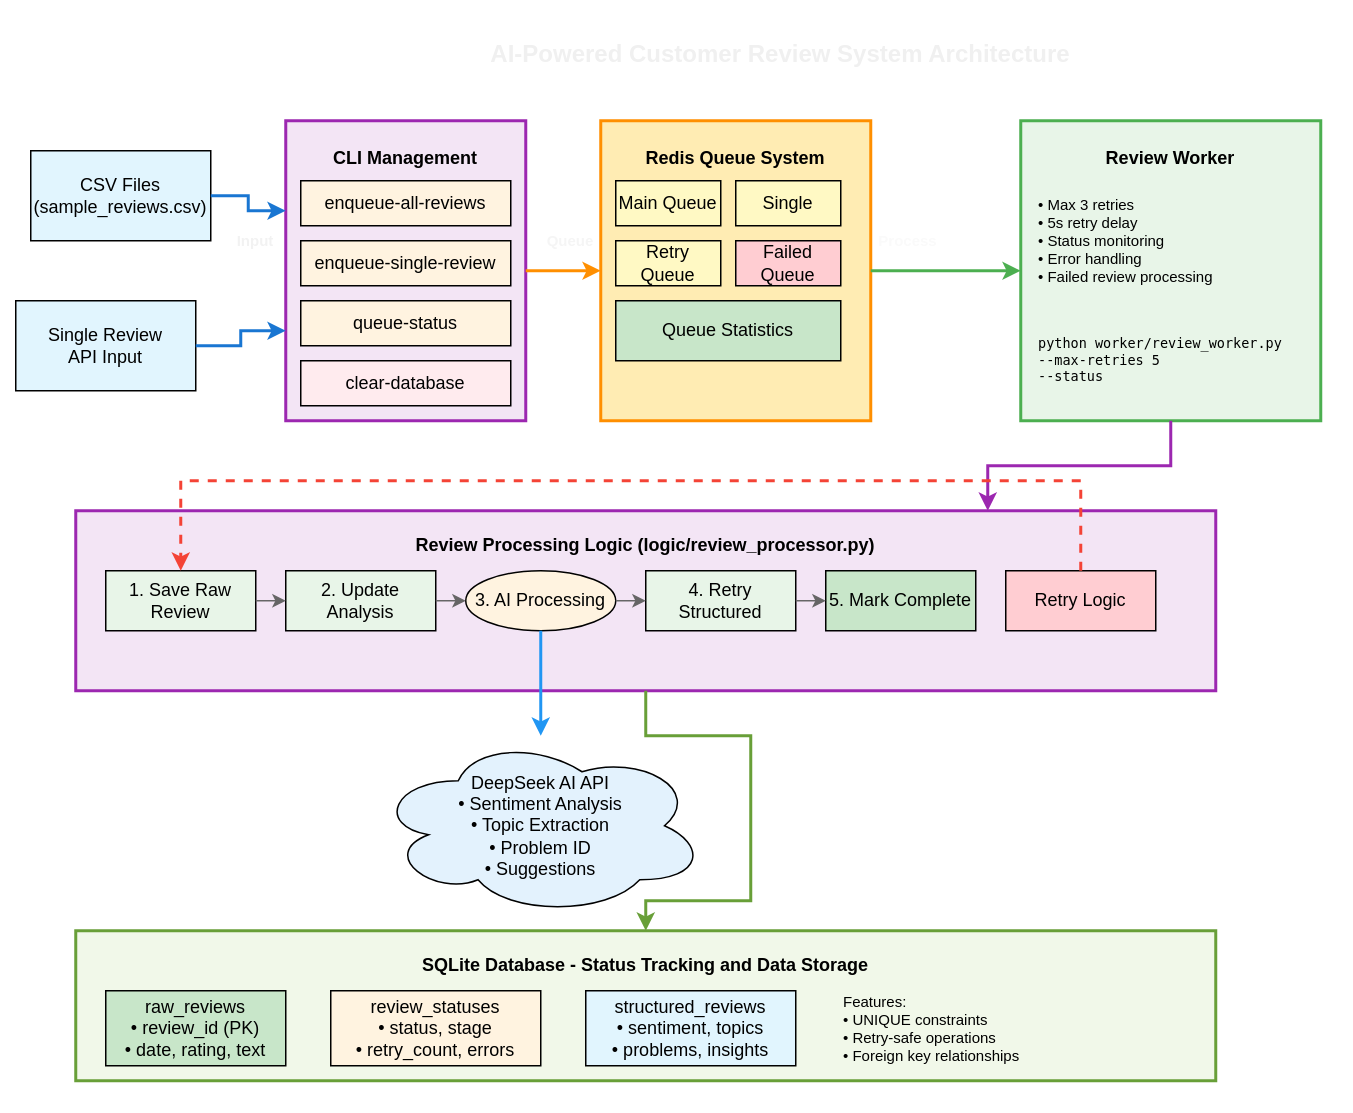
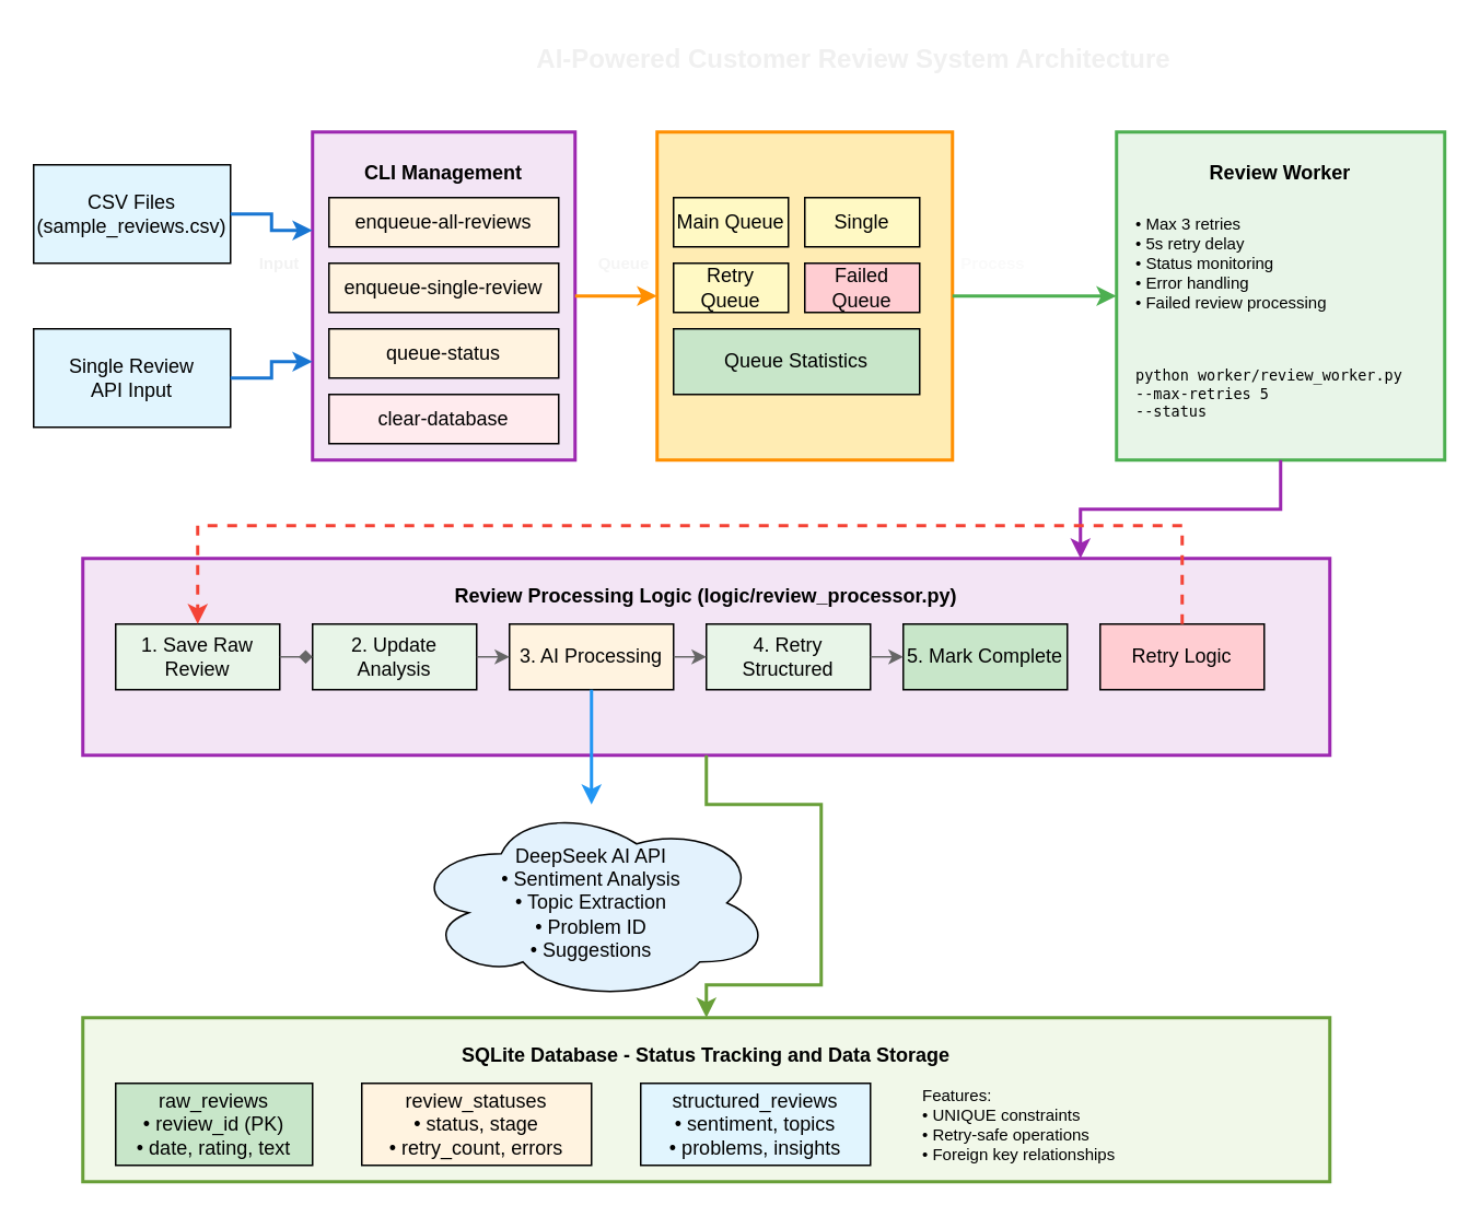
  <mxCell id="0" />
  <mxCell id="1" parent="0" />
  <mxCell id="2" value="AI-Powered Customer Review System Architecture" style="text;html=1;strokeColor=none;fillColor=none;align=center;verticalAlign=middle;whiteSpace=wrap;rounded=0;fontSize=16;fontStyle=1;fontColor=#F0F0F0;" parent="1" vertex="1"><mxGeometry x="270" y="20" width="500" height="30" as="geometry" /></mxCell>
  <mxCell id="3" value="CSV Files&#10;(sample_reviews.csv)" style="rounded=0;whiteSpace=wrap;html=1;fillColor=#e1f5fe;fontColor=#000000;" parent="1" vertex="1"><mxGeometry x="20" y="100" width="120" height="60" as="geometry" /></mxCell>
- <mxCell id="4" value="Single Review&#10;API Input" style="rounded=0;whiteSpace=wrap;html=1;fillColor=#e1f5fe;fontColor=#000000;" parent="1" vertex="1"><mxGeometry x="10" y="200" width="120" height="60" as="geometry" /></mxCell>
+ <mxCell id="4" value="Single Review&#10;API Input" style="rounded=0;whiteSpace=wrap;html=1;fillColor=#e1f5fe;fontColor=#000000;" parent="1" vertex="1"><mxGeometry x="20" y="200" width="120" height="60" as="geometry" /></mxCell>
  <mxCell id="5" value="" style="rounded=0;whiteSpace=wrap;html=1;fillColor=#f3e5f5;strokeColor=#9c27b0;strokeWidth=2;fontColor=#000000;" parent="1" vertex="1"><mxGeometry x="190" y="80" width="160" height="200" as="geometry" /></mxCell>
  <mxCell id="6" value="CLI Management" style="text;html=1;strokeColor=none;fillColor=none;align=center;verticalAlign=middle;whiteSpace=wrap;rounded=0;fontSize=12;fontStyle=1;fontColor=#000000;" parent="1" vertex="1"><mxGeometry x="200" y="90" width="140" height="30" as="geometry" /></mxCell>
  <mxCell id="7" value="enqueue-all-reviews" style="rounded=0;whiteSpace=wrap;html=1;fillColor=#fff3e0;fontColor=#000000;" parent="1" vertex="1"><mxGeometry x="200" y="120" width="140" height="30" as="geometry" /></mxCell>
  <mxCell id="8" value="enqueue-single-review" style="rounded=0;whiteSpace=wrap;html=1;fillColor=#fff3e0;fontColor=#000000;" parent="1" vertex="1"><mxGeometry x="200" y="160" width="140" height="30" as="geometry" /></mxCell>
  <mxCell id="9" value="queue-status" style="rounded=0;whiteSpace=wrap;html=1;fillColor=#fff3e0;fontColor=#000000;" parent="1" vertex="1"><mxGeometry x="200" y="200" width="140" height="30" as="geometry" /></mxCell>
  <mxCell id="10" value="clear-database" style="rounded=0;whiteSpace=wrap;html=1;fillColor=#ffebee;fontColor=#000000;" parent="1" vertex="1"><mxGeometry x="200" y="240" width="140" height="30" as="geometry" /></mxCell>
  <mxCell id="11" value="" style="rounded=0;whiteSpace=wrap;html=1;fillColor=#ffecb3;strokeColor=#ff8f00;strokeWidth=2;fontColor=#000000;" parent="1" vertex="1"><mxGeometry x="400" y="80" width="180" height="200" as="geometry" /></mxCell>
- <mxCell id="12" value="Redis Queue System" style="text;html=1;strokeColor=none;fillColor=none;align=center;verticalAlign=middle;whiteSpace=wrap;rounded=0;fontSize=12;fontStyle=1;fontColor=#000000;" parent="1" vertex="1"><mxGeometry x="410" y="90" width="160" height="30" as="geometry" /></mxCell>
  <mxCell id="13" value="Main Queue" style="rounded=0;whiteSpace=wrap;html=1;fillColor=#fff9c4;fontColor=#000000;" parent="1" vertex="1"><mxGeometry x="410" y="120" width="70" height="30" as="geometry" /></mxCell>
  <mxCell id="14" value="Single" style="rounded=0;whiteSpace=wrap;html=1;fillColor=#fff9c4;fontColor=#000000;" parent="1" vertex="1"><mxGeometry x="490" y="120" width="70" height="30" as="geometry" /></mxCell>
  <mxCell id="15" value="Retry Queue" style="rounded=0;whiteSpace=wrap;html=1;fillColor=#fff9c4;fontColor=#000000;" parent="1" vertex="1"><mxGeometry x="410" y="160" width="70" height="30" as="geometry" /></mxCell>
  <mxCell id="16" value="Failed Queue" style="rounded=0;whiteSpace=wrap;html=1;fillColor=#ffcdd2;fontColor=#000000;" parent="1" vertex="1"><mxGeometry x="490" y="160" width="70" height="30" as="geometry" /></mxCell>
  <mxCell id="17" value="Queue Statistics" style="rounded=0;whiteSpace=wrap;html=1;fillColor=#c8e6c9;fontColor=#000000;" parent="1" vertex="1"><mxGeometry x="410" y="200" width="150" height="40" as="geometry" /></mxCell>
  <mxCell id="18" value="" style="rounded=0;whiteSpace=wrap;html=1;fillColor=#e8f5e8;strokeColor=#4caf50;strokeWidth=2;fontColor=#000000;" parent="1" vertex="1"><mxGeometry x="680" y="80" width="200" height="200" as="geometry" /></mxCell>
  <mxCell id="19" value="Review Worker" style="text;html=1;strokeColor=none;fillColor=none;align=center;verticalAlign=middle;whiteSpace=wrap;rounded=0;fontSize=12;fontStyle=1;fontColor=#000000;" parent="1" vertex="1"><mxGeometry x="690" y="90" width="180" height="30" as="geometry" /></mxCell>
  <mxCell id="20" value="• Max 3 retries&#10;• 5s retry delay&#10;• Status monitoring&#10;• Error handling&#10;• Failed review processing" style="text;html=1;strokeColor=none;fillColor=none;align=left;verticalAlign=middle;whiteSpace=wrap;rounded=0;fontSize=10;fontColor=#000000;" parent="1" vertex="1"><mxGeometry x="690" y="120" width="180" height="80" as="geometry" /></mxCell>
  <mxCell id="21" value="python worker/review_worker.py&#10;--max-retries 5&#10;--status" style="text;html=1;strokeColor=none;fillColor=none;align=left;verticalAlign=middle;whiteSpace=wrap;rounded=0;fontSize=9;fontFamily=monospace;fontColor=#000000;" parent="1" vertex="1"><mxGeometry x="690" y="210" width="180" height="60" as="geometry" /></mxCell>
  <mxCell id="22" value="" style="rounded=0;whiteSpace=wrap;html=1;fillColor=#f3e5f5;strokeColor=#9c27b0;strokeWidth=2;fontColor=#000000;" parent="1" vertex="1"><mxGeometry x="50" y="340" width="760" height="120" as="geometry" /></mxCell>
  <mxCell id="23" value="Review Processing Logic (logic/review_processor.py)" style="text;html=1;strokeColor=none;fillColor=none;align=center;verticalAlign=middle;whiteSpace=wrap;rounded=0;fontSize=12;fontStyle=1;fontColor=#000000;" parent="1" vertex="1"><mxGeometry x="60" y="350" width="740" height="25" as="geometry" /></mxCell>
  <mxCell id="24" value="1. Save Raw Review" style="rounded=0;whiteSpace=wrap;html=1;fillColor=#e8f5e8;fontColor=#000000;" parent="1" vertex="1"><mxGeometry x="70" y="380" width="100" height="40" as="geometry" /></mxCell>
  <mxCell id="25" value="2. Update Analysis" style="rounded=0;whiteSpace=wrap;html=1;fillColor=#e8f5e8;fontColor=#000000;" parent="1" vertex="1"><mxGeometry x="190" y="380" width="100" height="40" as="geometry" /></mxCell>
- <mxCell id="26" value="3. AI Processing" style="ellipse;whiteSpace=wrap;html=1;fillColor=#fff3e0;fontColor=#000000;" parent="1" vertex="1"><mxGeometry x="310" y="380" width="100" height="40" as="geometry" /></mxCell>
+ <mxCell id="26" value="3. AI Processing" style="rounded=0;whiteSpace=wrap;html=1;fillColor=#fff3e0;fontColor=#000000;" parent="1" vertex="1"><mxGeometry x="310" y="380" width="100" height="40" as="geometry" /></mxCell>
  <mxCell id="27" value="4. Retry Structured" style="rounded=0;whiteSpace=wrap;html=1;fillColor=#e8f5e8;fontColor=#000000;" parent="1" vertex="1"><mxGeometry x="430" y="380" width="100" height="40" as="geometry" /></mxCell>
  <mxCell id="28" value="5. Mark Complete" style="rounded=0;whiteSpace=wrap;html=1;fillColor=#c8e6c9;fontColor=#000000;" parent="1" vertex="1"><mxGeometry x="550" y="380" width="100" height="40" as="geometry" /></mxCell>
  <mxCell id="29" value="Retry Logic" style="rounded=0;whiteSpace=wrap;html=1;fillColor=#ffcdd2;fontColor=#000000;" parent="1" vertex="1"><mxGeometry x="670" y="380" width="100" height="40" as="geometry" /></mxCell>
  <mxCell id="30" value="DeepSeek AI API&#10;• Sentiment Analysis&#10;• Topic Extraction&#10;• Problem ID&#10;• Suggestions" style="ellipse;shape=cloud;whiteSpace=wrap;html=1;fillColor=#e3f2fd;fontColor=#000000;" parent="1" vertex="1"><mxGeometry x="250" y="490" width="220" height="120" as="geometry" /></mxCell>
  <mxCell id="31" value="" style="rounded=0;whiteSpace=wrap;html=1;fillColor=#f1f8e9;strokeColor=#689f38;strokeWidth=2;fontColor=#000000;" parent="1" vertex="1"><mxGeometry x="50" y="620" width="760" height="100" as="geometry" /></mxCell>
  <mxCell id="32" value="SQLite Database - Status Tracking and Data Storage" style="text;html=1;strokeColor=none;fillColor=none;align=center;verticalAlign=middle;whiteSpace=wrap;rounded=0;fontSize=12;fontStyle=1;fontColor=#000000;" parent="1" vertex="1"><mxGeometry x="60" y="630" width="740" height="25" as="geometry" /></mxCell>
  <mxCell id="33" value="raw_reviews&#10;• review_id (PK)&#10;• date, rating, text" style="rounded=0;whiteSpace=wrap;html=1;fillColor=#c8e6c9;fontColor=#000000;" parent="1" vertex="1"><mxGeometry x="70" y="660" width="120" height="50" as="geometry" /></mxCell>
  <mxCell id="34" value="review_statuses&#10;• status, stage&#10;• retry_count, errors" style="rounded=0;whiteSpace=wrap;html=1;fillColor=#fff3e0;fontColor=#000000;" parent="1" vertex="1"><mxGeometry x="220" y="660" width="140" height="50" as="geometry" /></mxCell>
  <mxCell id="35" value="structured_reviews&#10;• sentiment, topics&#10;• problems, insights" style="rounded=0;whiteSpace=wrap;html=1;fillColor=#e1f5fe;fontColor=#000000;" parent="1" vertex="1"><mxGeometry x="390" y="660" width="140" height="50" as="geometry" /></mxCell>
  <mxCell id="36" value="Features:&#10;• UNIQUE constraints&#10;• Retry-safe operations&#10;• Foreign key relationships" style="text;html=1;strokeColor=none;fillColor=none;align=left;verticalAlign=middle;whiteSpace=wrap;rounded=0;fontSize=10;fontColor=#000000;" parent="1" vertex="1"><mxGeometry x="560" y="660" width="160" height="50" as="geometry" /></mxCell>
  <mxCell id="37" style="edgeStyle=orthogonalEdgeStyle;rounded=0;orthogonalLoop=1;jettySize=auto;html=1;exitX=1;exitY=0.5;exitDx=0;exitDy=0;entryX=0;entryY=0.3;entryDx=0;entryDy=0;strokeWidth=2;strokeColor=#1976d2;fontColor=#000000;" parent="1" source="3" target="5" edge="1"><mxGeometry relative="1" as="geometry" /></mxCell>
  <mxCell id="38" style="edgeStyle=orthogonalEdgeStyle;rounded=0;orthogonalLoop=1;jettySize=auto;html=1;exitX=1;exitY=0.5;exitDx=0;exitDy=0;entryX=0;entryY=0.7;entryDx=0;entryDy=0;strokeWidth=2;strokeColor=#1976d2;fontColor=#000000;" parent="1" source="4" target="5" edge="1"><mxGeometry relative="1" as="geometry" /></mxCell>
  <mxCell id="39" style="edgeStyle=orthogonalEdgeStyle;rounded=0;orthogonalLoop=1;jettySize=auto;html=1;exitX=1;exitY=0.5;exitDx=0;exitDy=0;entryX=0;entryY=0.5;entryDx=0;entryDy=0;strokeWidth=2;strokeColor=#ff8f00;fontColor=#000000;" parent="1" source="5" target="11" edge="1"><mxGeometry relative="1" as="geometry" /></mxCell>
  <mxCell id="40" style="edgeStyle=orthogonalEdgeStyle;rounded=0;orthogonalLoop=1;jettySize=auto;html=1;exitX=1;exitY=0.5;exitDx=0;exitDy=0;entryX=0;entryY=0.5;entryDx=0;entryDy=0;strokeWidth=2;strokeColor=#4caf50;fontColor=#000000;" parent="1" source="11" target="18" edge="1"><mxGeometry relative="1" as="geometry" /></mxCell>
  <mxCell id="41" style="edgeStyle=orthogonalEdgeStyle;rounded=0;orthogonalLoop=1;jettySize=auto;html=1;exitX=0.5;exitY=1;exitDx=0;exitDy=0;entryX=0.8;entryY=0;entryDx=0;entryDy=0;strokeWidth=2;strokeColor=#9c27b0;fontColor=#000000;" parent="1" source="18" target="22" edge="1"><mxGeometry relative="1" as="geometry" /></mxCell>
  <mxCell id="42" style="edgeStyle=orthogonalEdgeStyle;rounded=0;orthogonalLoop=1;jettySize=auto;html=1;exitX=0.5;exitY=1;exitDx=0;exitDy=0;entryX=0.5;entryY=0;entryDx=0;entryDy=0;strokeWidth=2;strokeColor=#2196f3;fontColor=#000000;" parent="1" source="26" target="30" edge="1"><mxGeometry relative="1" as="geometry" /></mxCell>
  <mxCell id="43" style="edgeStyle=orthogonalEdgeStyle;rounded=0;orthogonalLoop=1;jettySize=auto;html=1;exitX=0.5;exitY=1;exitDx=0;exitDy=0;entryX=0.5;entryY=0;entryDx=0;entryDy=0;strokeWidth=2;strokeColor=#689f38;fontColor=#000000;" parent="1" source="22" target="31" edge="1"><mxGeometry relative="1" as="geometry"><Array as="points"><mxPoint x="430" y="490" /><mxPoint x="500" y="490" /><mxPoint x="500" y="600" /><mxPoint x="430" y="600" /></Array></mxGeometry></mxCell>
- <mxCell id="44" style="edgeStyle=orthogonalEdgeStyle;rounded=0;orthogonalLoop=1;jettySize=auto;html=1;exitX=1;exitY=0.5;exitDx=0;exitDy=0;entryX=0;entryY=0.5;entryDx=0;entryDy=0;strokeWidth=1;strokeColor=#666;fontColor=#000000;" parent="1" source="24" target="25" edge="1"><mxGeometry relative="1" as="geometry" /></mxCell>
+ <mxCell id="44" style="edgeStyle=orthogonalEdgeStyle;rounded=0;orthogonalLoop=1;jettySize=auto;html=1;exitX=1;exitY=0.5;exitDx=0;exitDy=0;entryX=0;entryY=0.5;entryDx=0;entryDy=0;strokeWidth=1;strokeColor=#666;fontColor=#000000;endArrow=diamond;" parent="1" source="24" target="25" edge="1"><mxGeometry relative="1" as="geometry" /></mxCell>
  <mxCell id="45" style="edgeStyle=orthogonalEdgeStyle;rounded=0;orthogonalLoop=1;jettySize=auto;html=1;exitX=1;exitY=0.5;exitDx=0;exitDy=0;entryX=0;entryY=0.5;entryDx=0;entryDy=0;strokeWidth=1;strokeColor=#666;fontColor=#000000;" parent="1" source="25" target="26" edge="1"><mxGeometry relative="1" as="geometry" /></mxCell>
  <mxCell id="46" style="edgeStyle=orthogonalEdgeStyle;rounded=0;orthogonalLoop=1;jettySize=auto;html=1;exitX=1;exitY=0.5;exitDx=0;exitDy=0;entryX=0;entryY=0.5;entryDx=0;entryDy=0;strokeWidth=1;strokeColor=#666;fontColor=#000000;" parent="1" source="26" target="27" edge="1"><mxGeometry relative="1" as="geometry" /></mxCell>
  <mxCell id="47" style="edgeStyle=orthogonalEdgeStyle;rounded=0;orthogonalLoop=1;jettySize=auto;html=1;exitX=1;exitY=0.5;exitDx=0;exitDy=0;entryX=0;entryY=0.5;entryDx=0;entryDy=0;strokeWidth=1;strokeColor=#666;fontColor=#000000;" parent="1" source="27" target="28" edge="1"><mxGeometry relative="1" as="geometry" /></mxCell>
  <mxCell id="48" style="edgeStyle=orthogonalEdgeStyle;rounded=0;orthogonalLoop=1;jettySize=auto;html=1;exitX=0.5;exitY=0;exitDx=0;exitDy=0;strokeWidth=2;strokeColor=#f44336;dashed=1;fontColor=#000000;entryX=0.5;entryY=0;entryDx=0;entryDy=0;" parent="1" source="29" target="24" edge="1"><mxGeometry relative="1" as="geometry"><Array as="points"><mxPoint x="720" y="320" /><mxPoint x="120" y="320" /></Array><mxPoint x="120" y="410" as="targetPoint" /></mxGeometry></mxCell>
  <mxCell id="49" value="Input" style="text;html=1;strokeColor=none;fillColor=none;align=center;verticalAlign=middle;whiteSpace=wrap;rounded=0;fontSize=10;fontStyle=1;fontColor=#F2F2F2;" parent="1" vertex="1"><mxGeometry x="150" y="150" width="40" height="20" as="geometry" /></mxCell>
  <mxCell id="50" value="Queue" style="text;html=1;strokeColor=none;fillColor=none;align=center;verticalAlign=middle;whiteSpace=wrap;rounded=0;fontSize=10;fontStyle=1;fontColor=#F5F5F5;" parent="1" vertex="1"><mxGeometry x="360" y="150" width="40" height="20" as="geometry" /></mxCell>
  <mxCell id="51" value="Process" style="text;html=1;strokeColor=none;fillColor=none;align=center;verticalAlign=middle;whiteSpace=wrap;rounded=0;fontSize=10;fontStyle=1;fontColor=#FAFAFA;" parent="1" vertex="1"><mxGeometry x="580" y="150" width="50" height="20" as="geometry" /></mxCell>
  <mxCell id="52" value="Retry on Failure" style="text;html=1;strokeColor=none;fillColor=none;align=center;verticalAlign=middle;whiteSpace=wrap;rounded=0;fontSize=10;fontStyle=1;color=#f44336;fontColor=#FFFFFF;" parent="1" vertex="1"><mxGeometry x="370" y="300" width="100" height="20" as="geometry" /></mxCell>
